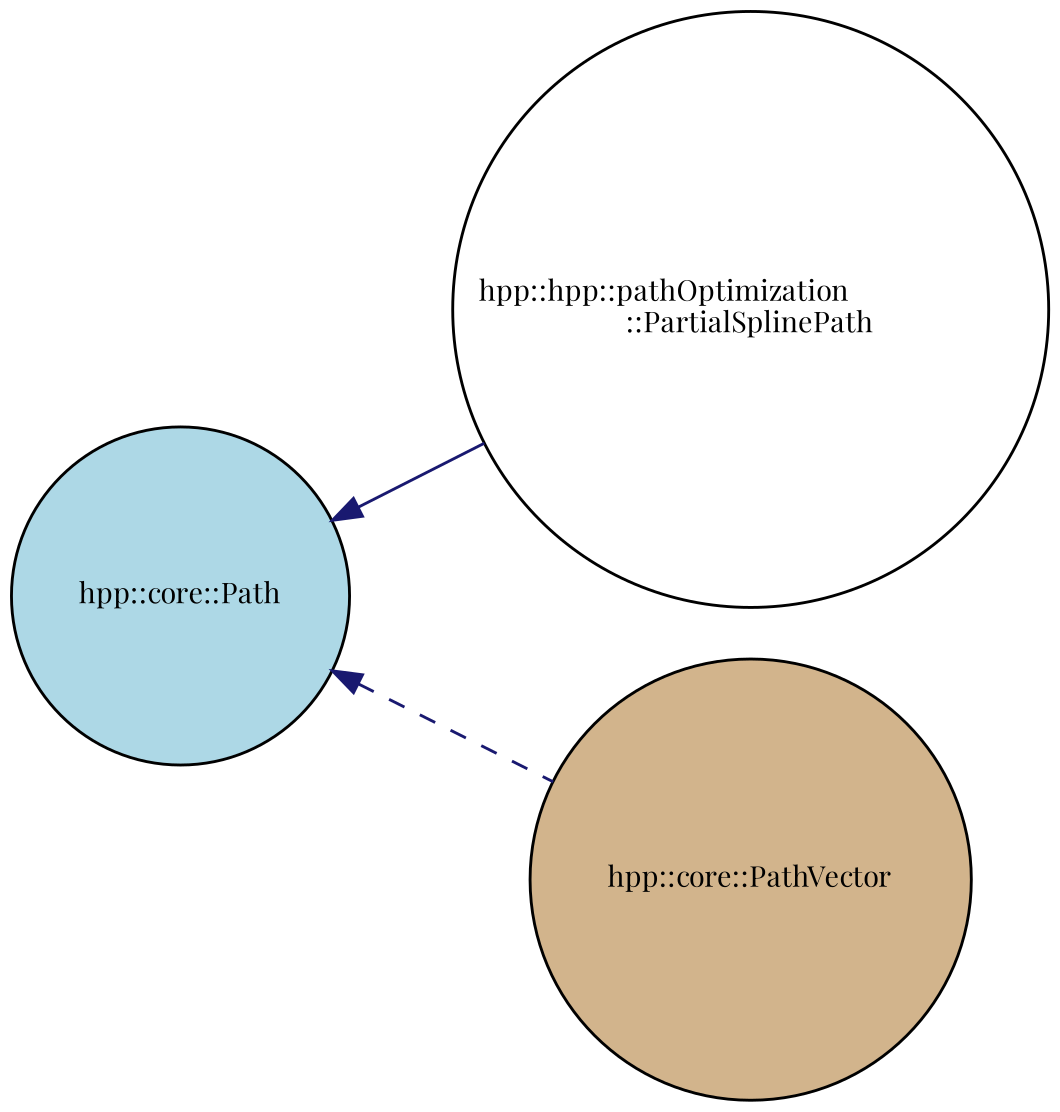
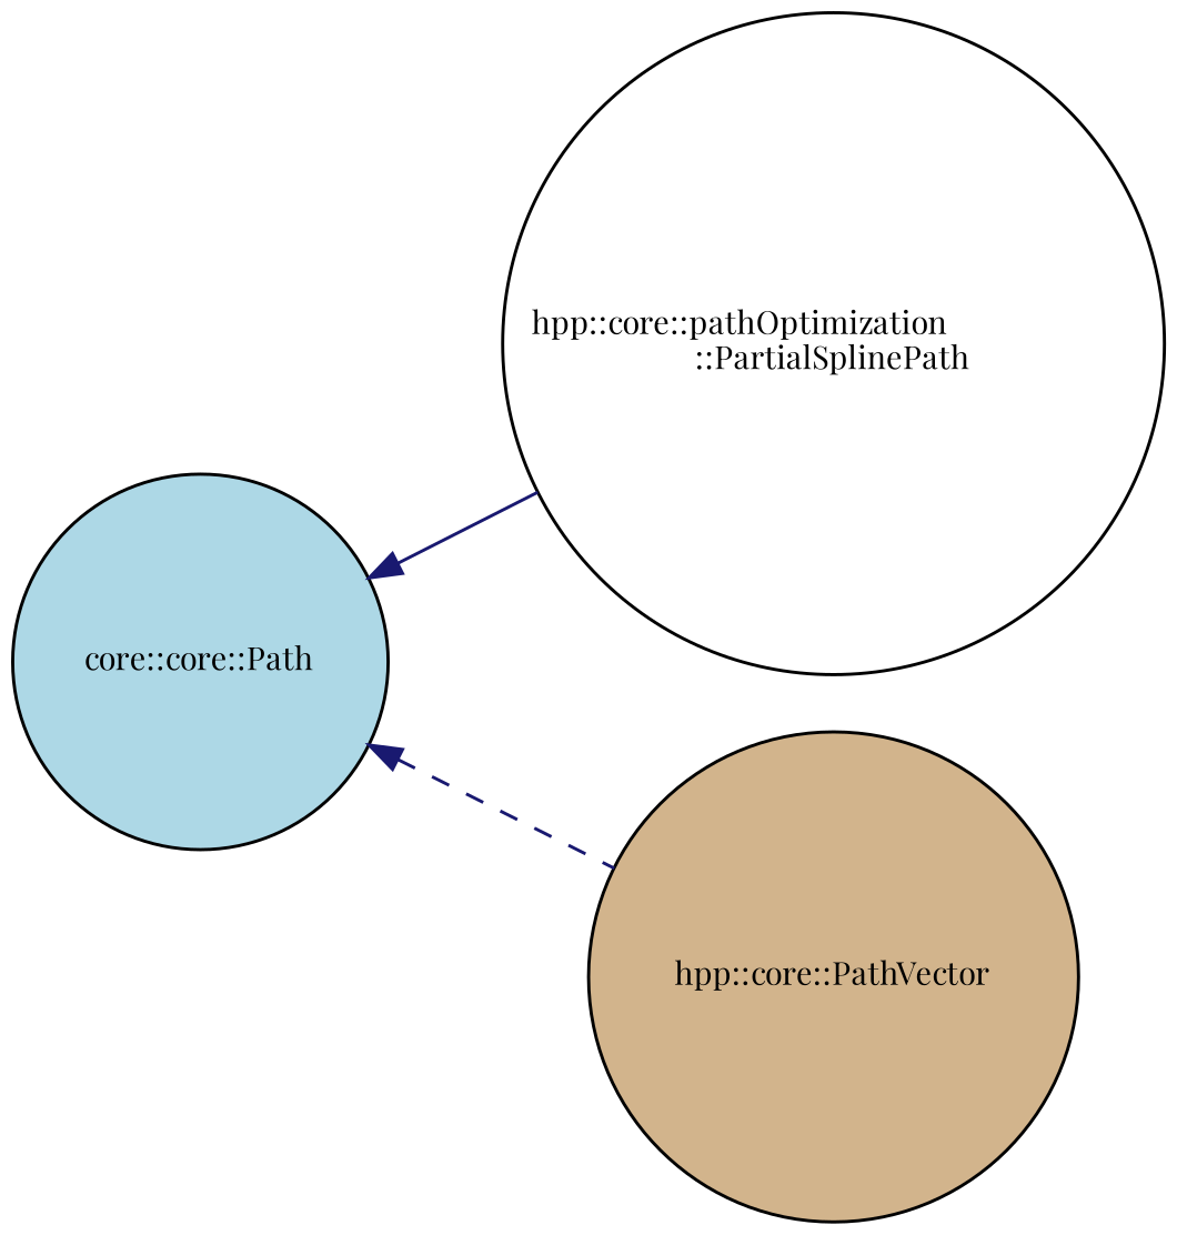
  digraph {
    fontname="Playfair Display"
    rankdir=LR
    node [color=black fontname="Playfair Display" fontsize=10 shape=circle style=filled]
    edge [color=midnightblue dir=back fontname="Playfair Display" fontsize=10 labelfontname=Helvetica labelfontsize=10]
-   n1 [fillcolor=lightblue fontcolor=black height=0.2 label="hpp::core::Path" width=0.4]
-   n2 [fillcolor=white height=0.2 label="hpp::hpp::pathOptimization\l::PartialSplinePath" width=0.4]
+   n1 [fillcolor=lightblue fontcolor=black height=0.2 label="core::core::Path" width=0.4]
+   n2 [fillcolor=white height=0.2 label="hpp::core::pathOptimization\l::PartialSplinePath" width=0.4]
    n3 [fillcolor=tan height=0.2 label="hpp::core::PathVector" width=0.4]
    n1 -> n2 [style=solid]
    n1 -> n3 [style=dashed]
  }
